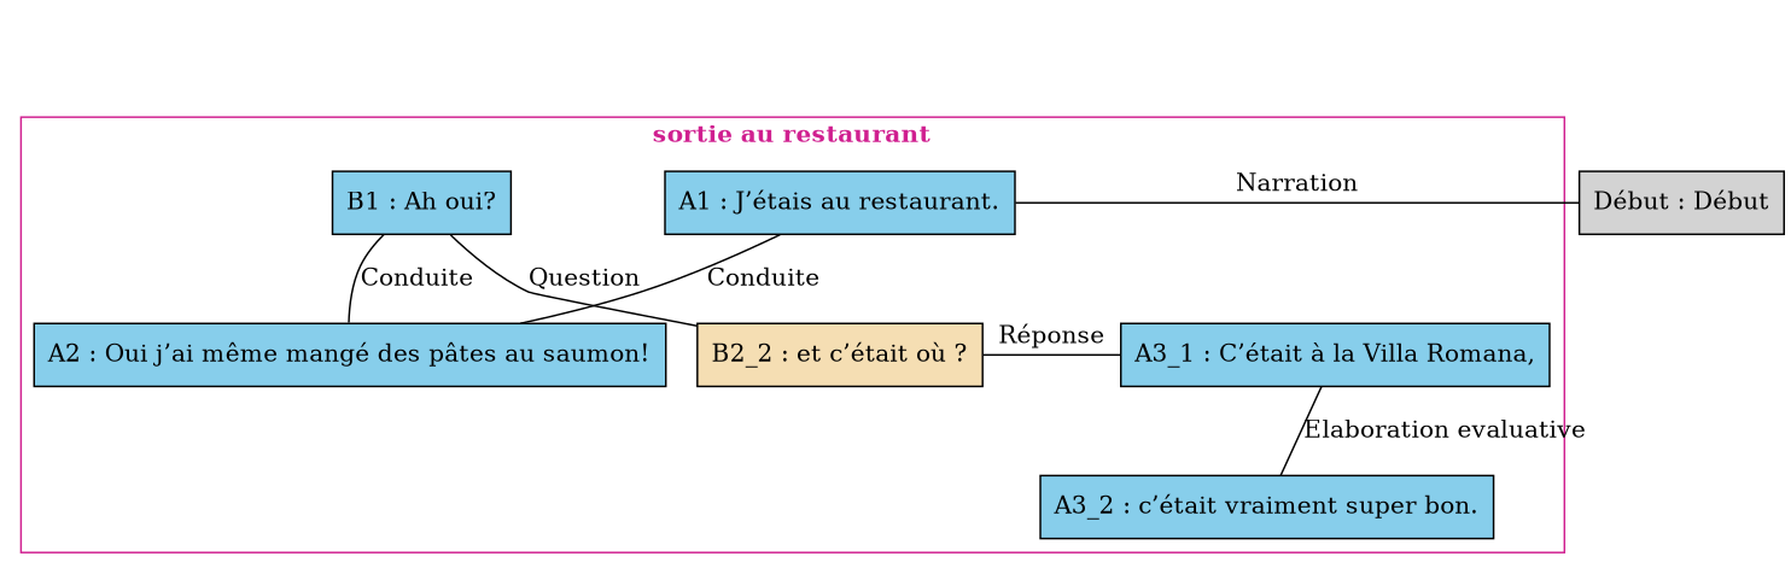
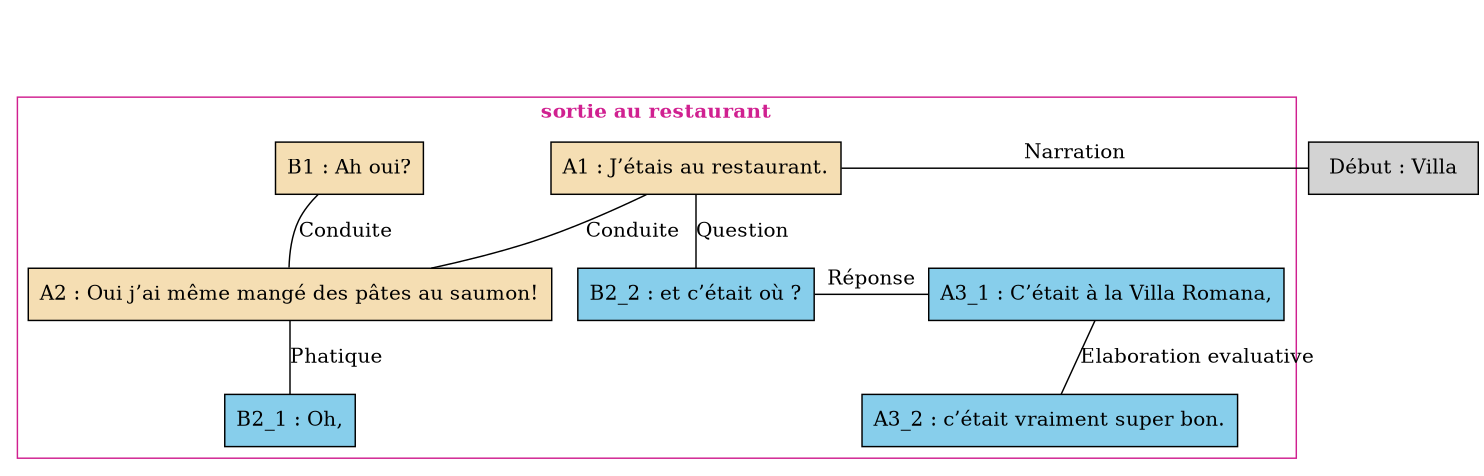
  digraph {
    newrank=true
    node [fillcolor=skyblue shape=box style=filled]
    edge [dir=none weight=2]
-   n1 [label="A1 : J’étais au restaurant."]
-   n2 [label="B1 : Ah oui?"]
-   n3 [label="A2 : Oui j’ai même mangé des pâtes au saumon!"]
-   n5 [fillcolor=wheat label="B2_2 : et c’était où ?"]
+   n1 [fillcolor=wheat label="A1 : J’étais au restaurant."]
+   n2 [fillcolor=wheat label="B1 : Ah oui?"]
+   n3 [fillcolor=wheat label="A2 : Oui j’ai même mangé des pâtes au saumon!"]
+   n4 [label="B2_1 : Oh,"]
+   n5 [label="B2_2 : et c’était où ?"]
    n6 [label="A3_1 : C’était à la Villa Romana,"]
    n7 [label="A3_2 : c’était vraiment super bon."]
    zero [style=invis fillcolor=""]
-   n9 [label="Début : Début" fillcolor=""]
+   n9 [label="Début : Villa" fillcolor=""]
    subgraph cluster_1 {
      color=violetred
      fontcolor=violetred
      label=<<B>sortie au restaurant</B>>
      n1
      n2
      n3
+     n4
      n5
      n6
      n7
    }
    n1 -> n3 [label=Conduite]
-   n2 -> n5 [label=Question]
+   n1 -> n5 [label=Question]
    n1 -> n6 [style=invis weight=1 dir=""]
    n2 -> n3 [label=Conduite]
+   n3 -> n4 [label=Phatique]
    n5 -> n6 [constraint=false label="Réponse" weight=""]
    n6 -> n7 [label="Elaboration evaluative"]
    zero -> n1 [style=invis weight=1 dir=""]
    zero -> n9 [style=invis dir="" weight=""]
    n9 -> n1 [constraint=false label=Narration weight=""]
  }
